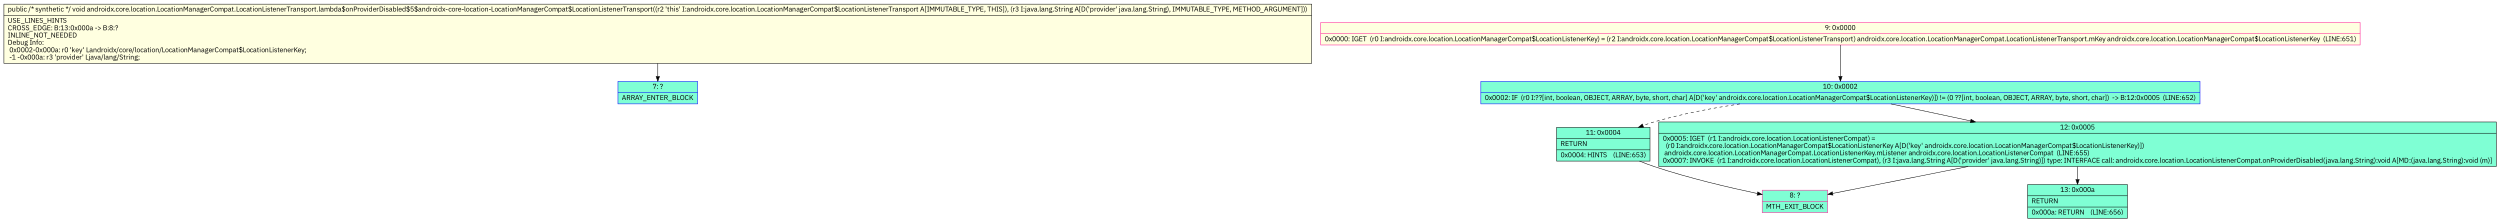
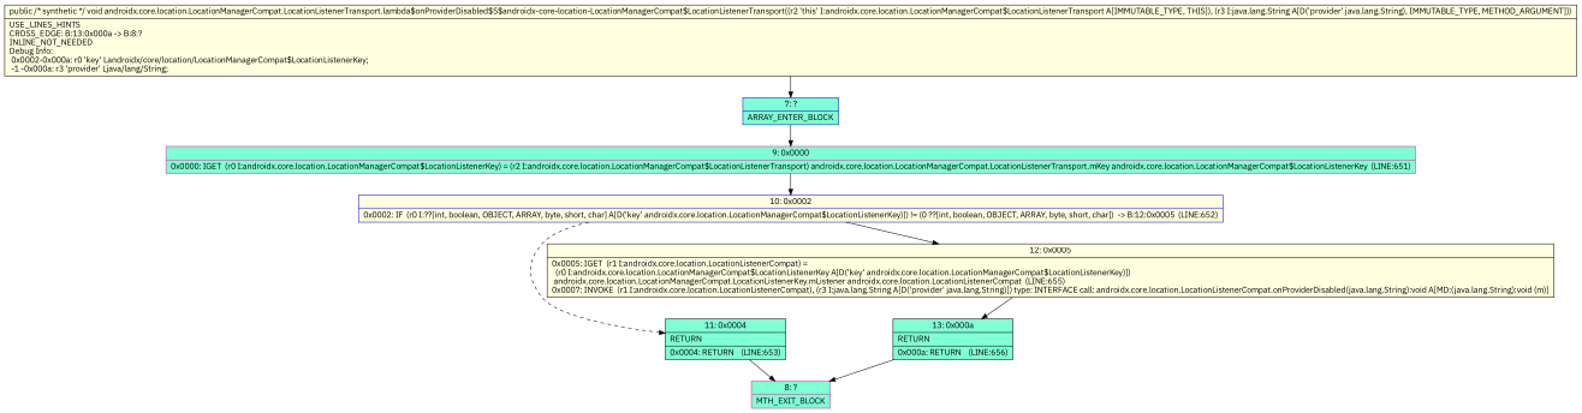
  digraph {
    fontname="IBM Plex Sans"
    node [color=black fillcolor=aquamarine fontname="IBM Plex Sans" shape=record style=filled]
    edge [fontname="IBM Plex Sans"]
    n1 [color=blue label="{7\:\ ?|ARRAY_ENTER_BLOCK\l}"]
-   n2 [color=deeppink fillcolor=lightyellow label="{9\:\ 0x0000|0x0000: IGET  (r0 I:androidx.core.location.LocationManagerCompat$LocationListenerKey) = (r2 I:androidx.core.location.LocationManagerCompat$LocationListenerTransport) androidx.core.location.LocationManagerCompat.LocationListenerTransport.mKey androidx.core.location.LocationManagerCompat$LocationListenerKey  (LINE:651)\l}"]
-   n3 [color=blue label="{10\:\ 0x0002|0x0002: IF  (r0 I:??[int, boolean, OBJECT, ARRAY, byte, short, char] A[D('key' androidx.core.location.LocationManagerCompat$LocationListenerKey)]) != (0 ??[int, boolean, OBJECT, ARRAY, byte, short, char])  \-\> B:12:0x0005  (LINE:652)\l}"]
-   n4 [label="{11\:\ 0x0004|RETURN\l|0x0004: HINTS    (LINE:653)\l}"]
-   n5 [label="{12\:\ 0x0005|0x0005: IGET  (r1 I:androidx.core.location.LocationListenerCompat) = \l  (r0 I:androidx.core.location.LocationManagerCompat$LocationListenerKey A[D('key' androidx.core.location.LocationManagerCompat$LocationListenerKey)])\l androidx.core.location.LocationManagerCompat.LocationListenerKey.mListener androidx.core.location.LocationListenerCompat  (LINE:655)\l0x0007: INVOKE  (r1 I:androidx.core.location.LocationListenerCompat), (r3 I:java.lang.String A[D('provider' java.lang.String)]) type: INTERFACE call: androidx.core.location.LocationListenerCompat.onProviderDisabled(java.lang.String):void A[MD:(java.lang.String):void (m)]\l}"]
+   n2 [color=deeppink label="{9\:\ 0x0000|0x0000: IGET  (r0 I:androidx.core.location.LocationManagerCompat$LocationListenerKey) = (r2 I:androidx.core.location.LocationManagerCompat$LocationListenerTransport) androidx.core.location.LocationManagerCompat.LocationListenerTransport.mKey androidx.core.location.LocationManagerCompat$LocationListenerKey  (LINE:651)\l}"]
+   n3 [color=blue fillcolor=lightyellow label="{10\:\ 0x0002|0x0002: IF  (r0 I:??[int, boolean, OBJECT, ARRAY, byte, short, char] A[D('key' androidx.core.location.LocationManagerCompat$LocationListenerKey)]) != (0 ??[int, boolean, OBJECT, ARRAY, byte, short, char])  \-\> B:12:0x0005  (LINE:652)\l}"]
+   n4 [label="{11\:\ 0x0004|RETURN\l|0x0004: RETURN    (LINE:653)\l}"]
+   n5 [fillcolor=lightyellow label="{12\:\ 0x0005|0x0005: IGET  (r1 I:androidx.core.location.LocationListenerCompat) = \l  (r0 I:androidx.core.location.LocationManagerCompat$LocationListenerKey A[D('key' androidx.core.location.LocationManagerCompat$LocationListenerKey)])\l androidx.core.location.LocationManagerCompat.LocationListenerKey.mListener androidx.core.location.LocationListenerCompat  (LINE:655)\l0x0007: INVOKE  (r1 I:androidx.core.location.LocationListenerCompat), (r3 I:java.lang.String A[D('provider' java.lang.String)]) type: INTERFACE call: androidx.core.location.LocationListenerCompat.onProviderDisabled(java.lang.String):void A[MD:(java.lang.String):void (m)]\l}"]
    n6 [color=deeppink label="{8\:\ ?|MTH_EXIT_BLOCK\l}"]
    n7 [label="{13\:\ 0x000a|RETURN\l|0x000a: RETURN    (LINE:656)\l}"]
    n8 [fillcolor=lightyellow label="{public \/* synthetic *\/ void androidx.core.location.LocationManagerCompat.LocationListenerTransport.lambda$onProviderDisabled$5$androidx\-core\-location\-LocationManagerCompat$LocationListenerTransport((r2 'this' I:androidx.core.location.LocationManagerCompat$LocationListenerTransport A[IMMUTABLE_TYPE, THIS]), (r3 I:java.lang.String A[D('provider' java.lang.String), IMMUTABLE_TYPE, METHOD_ARGUMENT]))  | USE_LINES_HINTS\lCROSS_EDGE: B:13:0x000a \-\> B:8:?\lINLINE_NOT_NEEDED\lDebug Info:\l  0x0002\-0x000a: r0 'key' Landroidx\/core\/location\/LocationManagerCompat$LocationListenerKey;\l  \-1 \-0x000a: r3 'provider' Ljava\/lang\/String;\l}"]
+   n1 -> n2
    n2 -> n3
    n3 -> n4 [style=dashed]
    n3 -> n5
    n4 -> n6
    n5 -> n7
-   n5 -> n6
+   n7 -> n6
    n8 -> n1
  }
